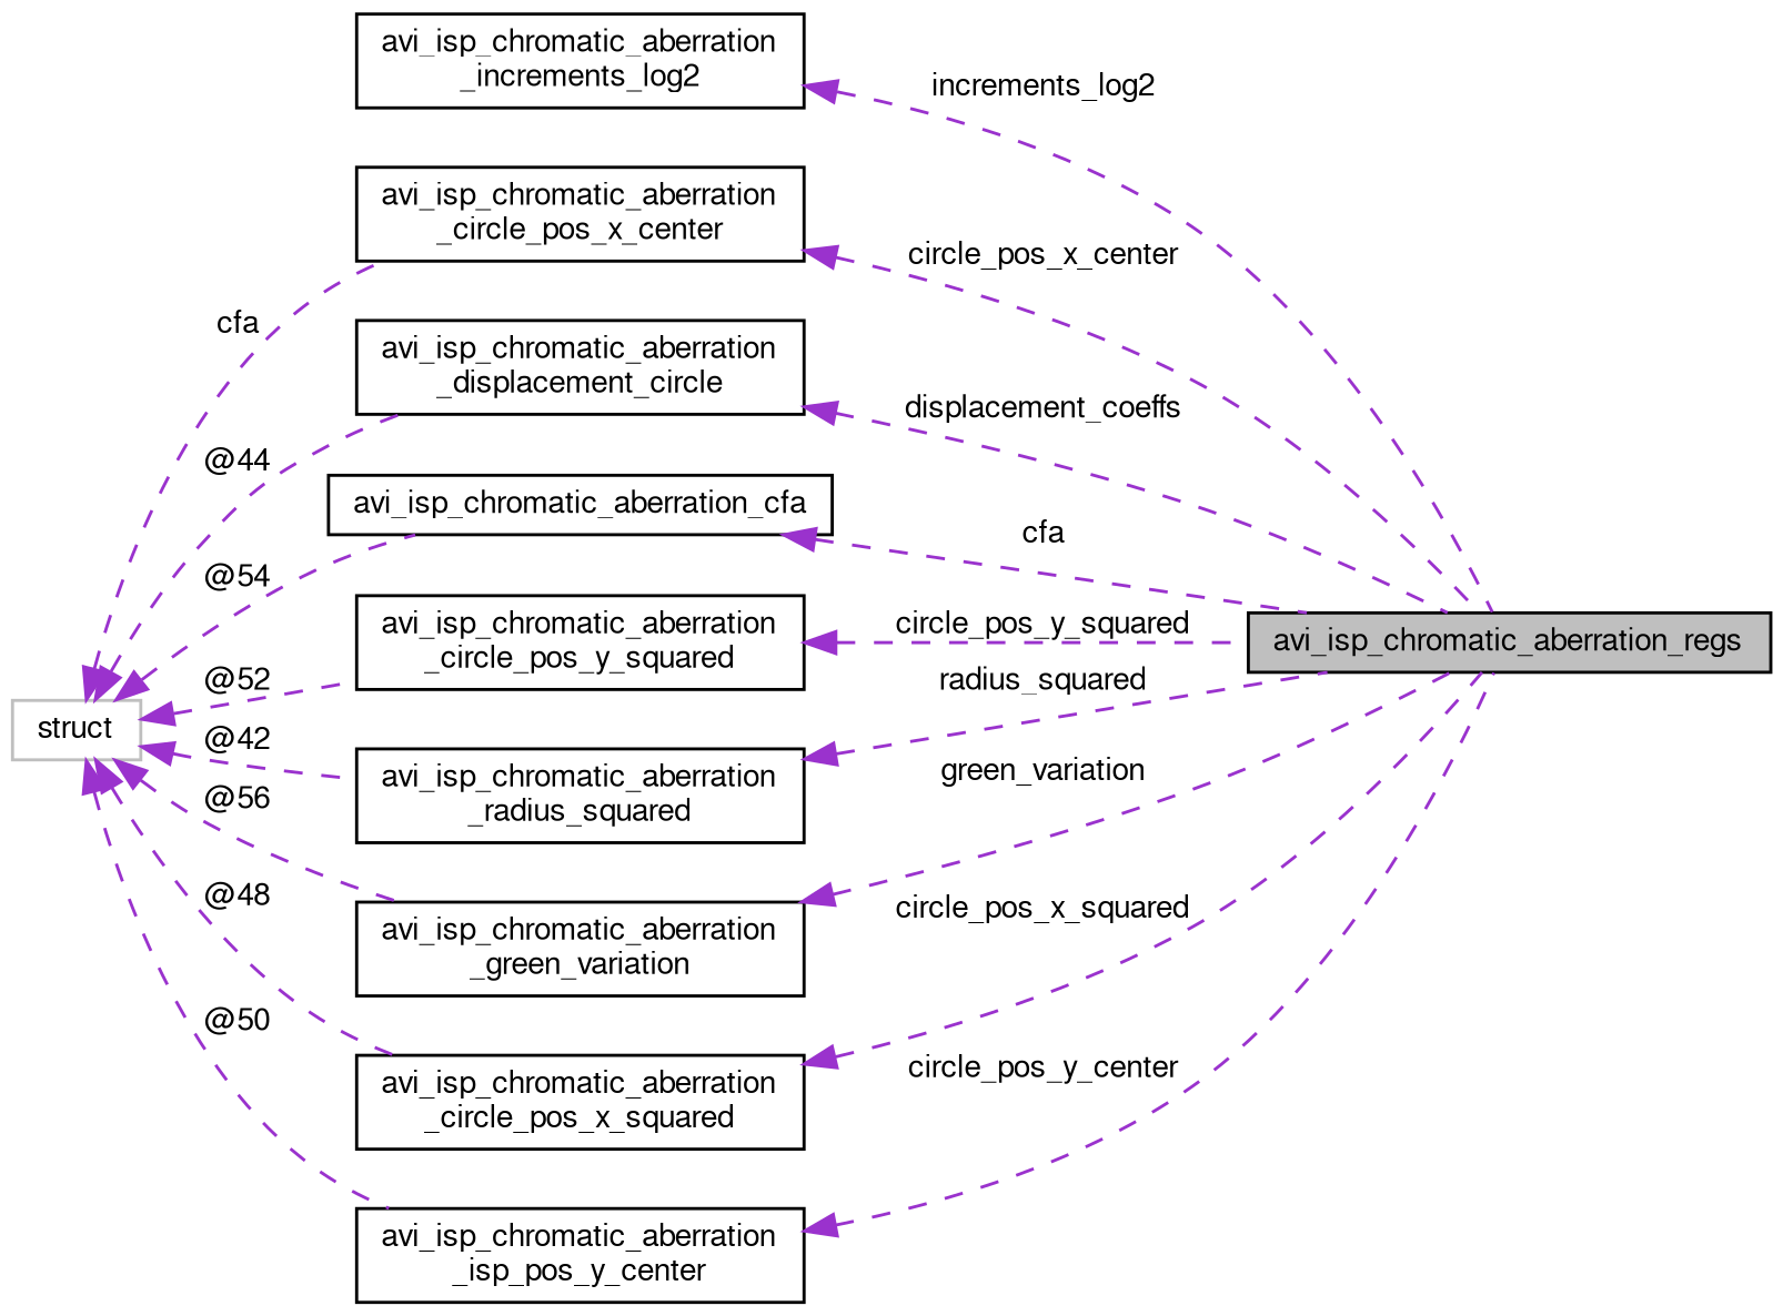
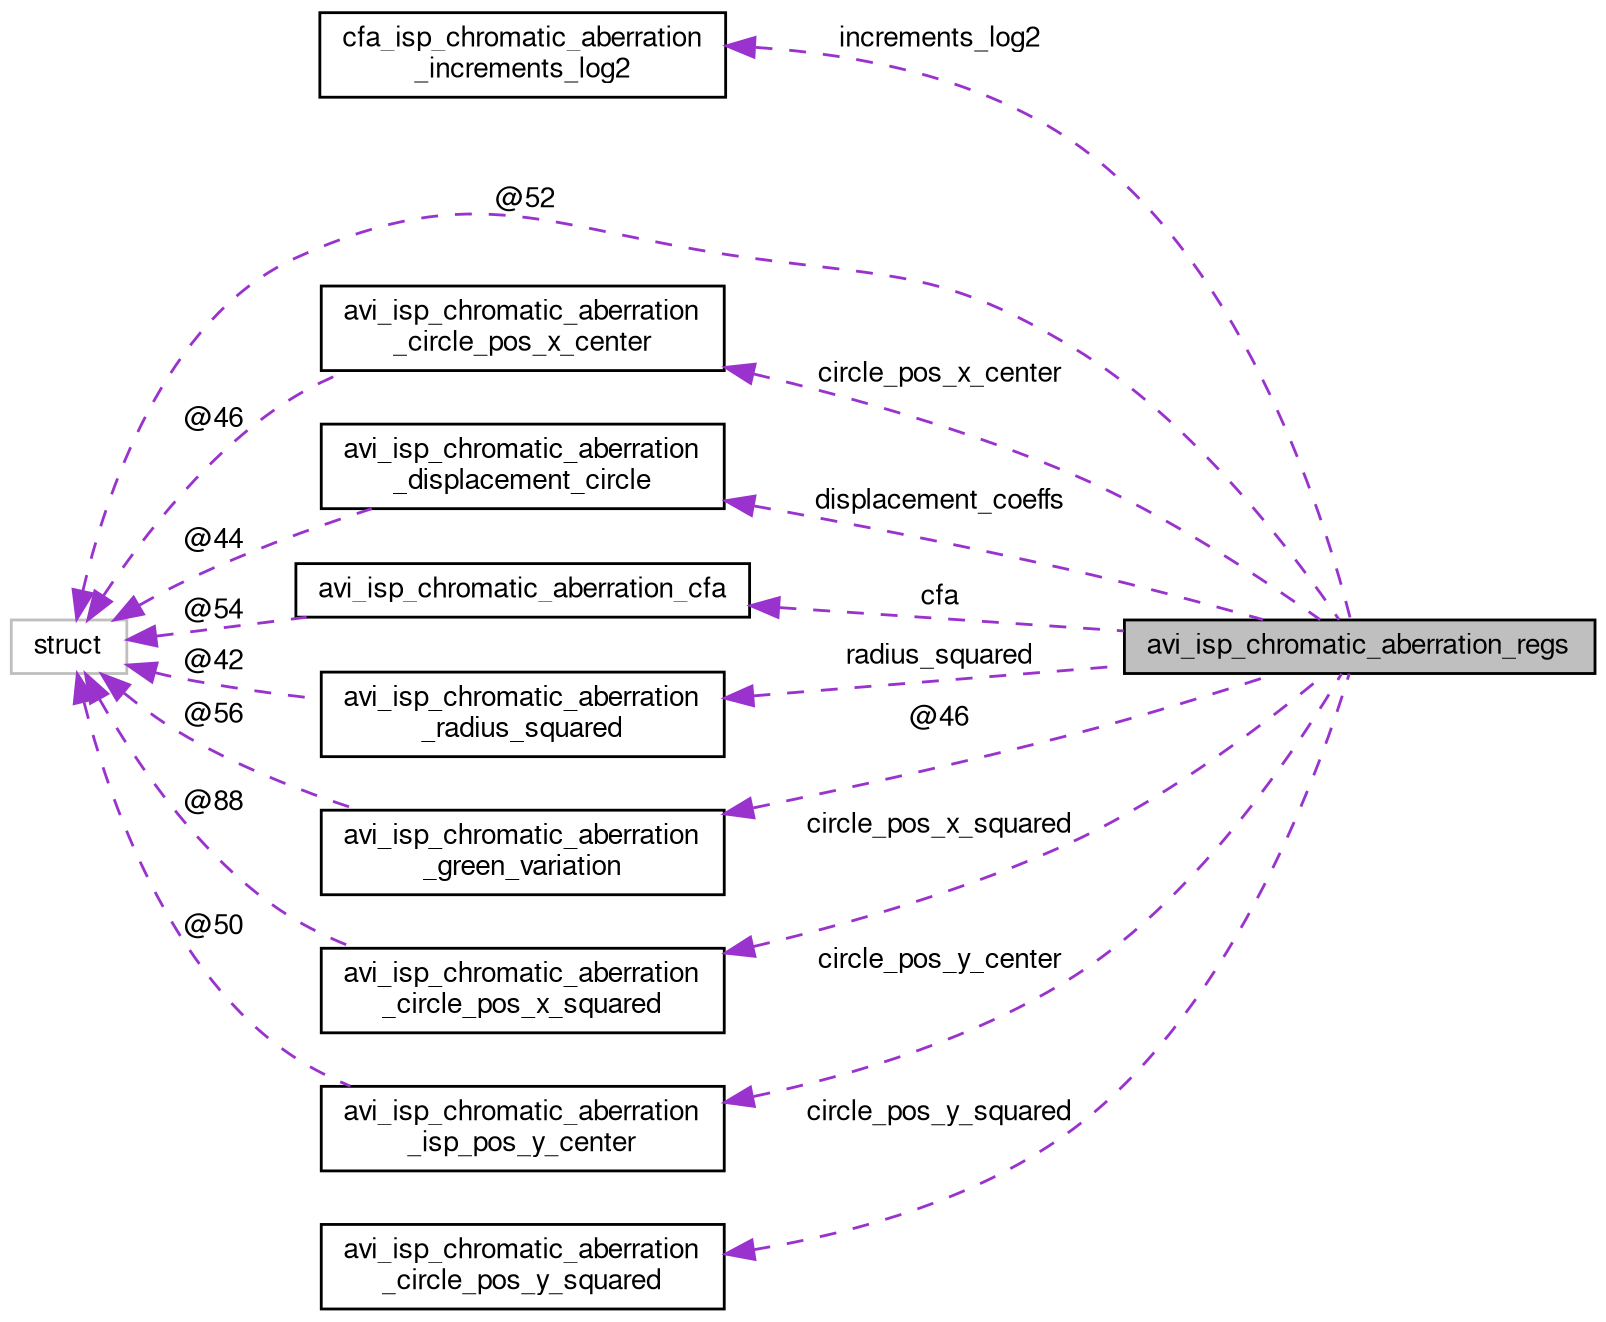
  digraph {
    rankdir=LR
    node [color=black fillcolor=white fontname=FreeSans fontsize=10 shape=record style=filled]
    edge [color=darkorchid3 dir=back fontname=FreeSans fontsize=10 labelfontname=FreeSans labelfontsize=10 style=dashed]
    n1 [fillcolor=grey75 fontcolor=black height=0.2 label=avi_isp_chromatic_aberration_regs width=0.4]
-   n2 [height=0.2 label="avi_isp_chromatic_aberration\l_increments_log2" width=0.4]
+   n2 [height=0.2 label="cfa_isp_chromatic_aberration\l_increments_log2" width=0.4]
    n3 [color=grey75 height=0.2 label=struct width=0.4]
    n4 [height=0.2 label="avi_isp_chromatic_aberration\l_circle_pos_x_center" width=0.4]
    n5 [height=0.2 label="avi_isp_chromatic_aberration\l_displacement_circle" width=0.4]
    n6 [height=0.2 label=avi_isp_chromatic_aberration_cfa width=0.4]
    n7 [height=0.2 label="avi_isp_chromatic_aberration\l_circle_pos_y_squared" width=0.4]
    n8 [height=0.2 label="avi_isp_chromatic_aberration\l_radius_squared" width=0.4]
    n9 [height=0.2 label="avi_isp_chromatic_aberration\l_green_variation" width=0.4]
    n10 [height=0.2 label="avi_isp_chromatic_aberration\l_circle_pos_x_squared" width=0.4]
    n11 [height=0.2 label="avi_isp_chromatic_aberration\l_isp_pos_y_center" width=0.4]
    n2 -> n1 [label=" increments_log2"]
-   n3 -> n4 [label=" cfa"]
+   n3 -> n4 [label=" @46"]
    n3 -> n5 [label=" @44"]
    n3 -> n6 [label=" @54"]
-   n3 -> n7 [label=" @52"]
+   n3 -> n1 [label=" @52"]
    n3 -> n8 [label=" @42"]
    n3 -> n9 [label=" @56"]
-   n3 -> n10 [label=" @48"]
+   n3 -> n10 [label=" @88"]
    n3 -> n11 [label=" @50"]
    n4 -> n1 [label=" circle_pos_x_center"]
    n5 -> n1 [label=" displacement_coeffs"]
    n6 -> n1 [label=" cfa"]
    n7 -> n1 [label=" circle_pos_y_squared"]
    n8 -> n1 [label=" radius_squared"]
-   n9 -> n1 [label=" green_variation"]
+   n9 -> n1 [label=" @46"]
    n10 -> n1 [label=" circle_pos_x_squared"]
    n11 -> n1 [label=" circle_pos_y_center"]
  }
